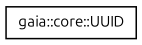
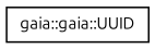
  digraph {
    rankdir=LR
    fontname=Ubuntu
-   n1 [color=black fillcolor=white fontname=Ubuntu fontsize=10 height=0.2 label="gaia::core::UUID" shape=record style=filled width=0.4]
+   n1 [color=black fillcolor=white fontname=Ubuntu fontsize=10 height=0.2 label="gaia::gaia::UUID" shape=record style=filled width=0.4]
  }
